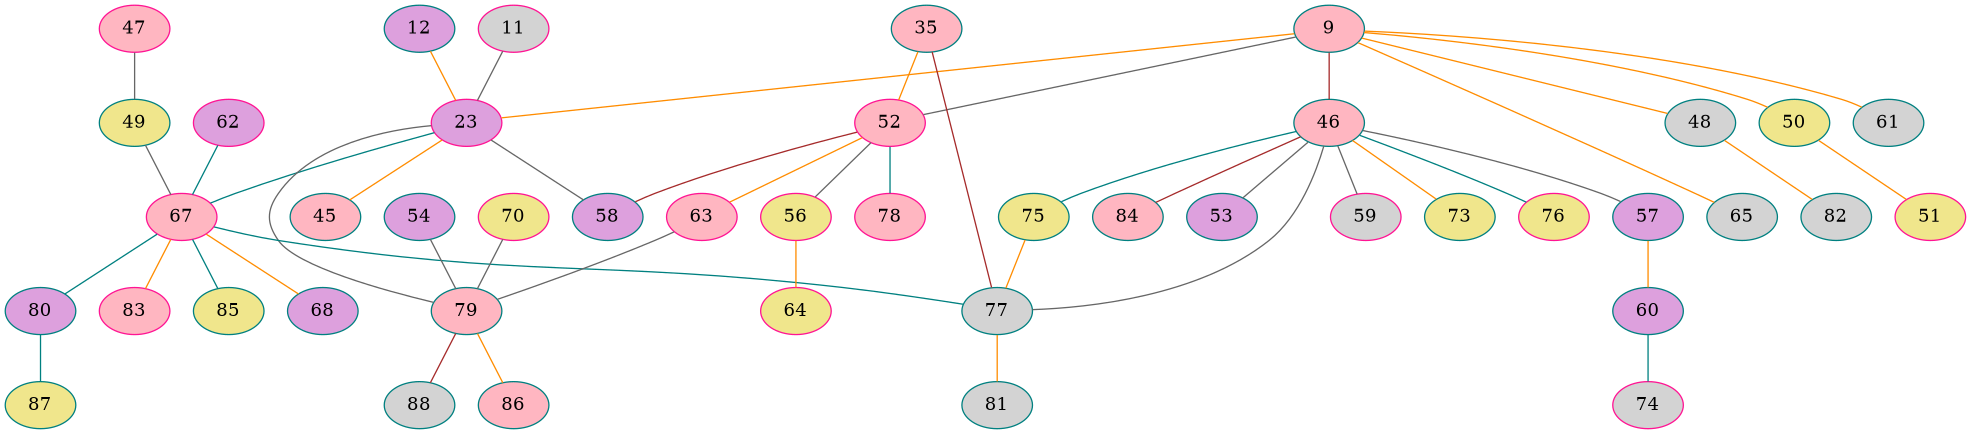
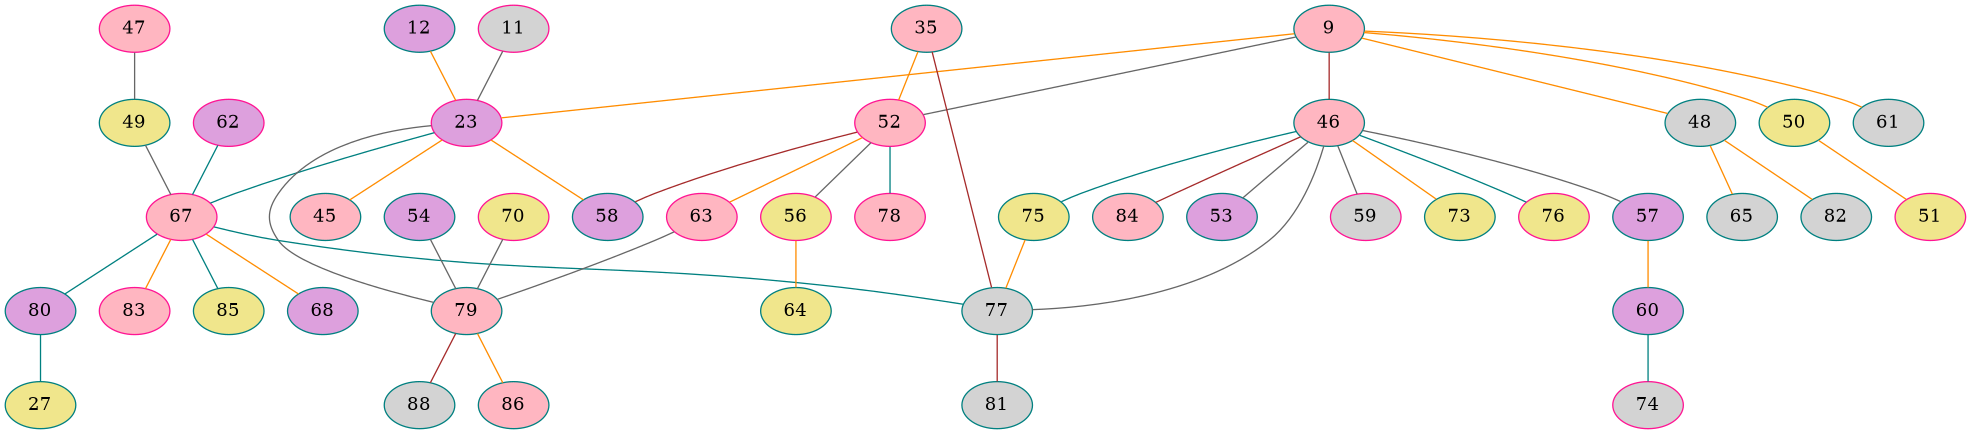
  graph {
    node [color=teal fillcolor=lightpink style=filled]
    edge [color=darkorange]
    9 [super="+1+4"]
    23 [color=deeppink fillcolor=plum super="+7+2"]
    46 [super="+32+40+41"]
    48 [fillcolor=lightgrey super="+25"]
    50 [fillcolor=khaki]
    52 [color=deeppink super="+20+42"]
    61 [fillcolor=lightgrey]
    65 [fillcolor=lightgrey]
    45
    58 [fillcolor=plum super="+31"]
    67 [color=deeppink super="+17+21+26+44"]
    79 [super="+55+66"]
    77 [fillcolor=lightgrey super="+71+36+69"]
    53 [fillcolor=plum super="+19"]
    57 [fillcolor=plum]
    59 [color=deeppink fillcolor=lightgrey]
    73 [fillcolor=khaki]
    75 [fillcolor=khaki super="+72"]
    76 [color=deeppink fillcolor=khaki]
    84
    82 [fillcolor=lightgrey]
    51 [color=deeppink fillcolor=khaki]
    56 [color=deeppink fillcolor=khaki]
    63 [color=deeppink]
    78 [color=deeppink]
    81 [fillcolor=lightgrey]
    11 [color=deeppink fillcolor=lightgrey]
    12 [fillcolor=plum]
    68 [fillcolor=plum]
    80 [fillcolor=plum]
    83 [color=deeppink]
    85 [fillcolor=khaki]
    86
    88 [fillcolor=lightgrey]
    35
    60 [fillcolor=plum]
    49 [fillcolor=khaki super="+27"]
    47 [color=deeppink]
-   64 [color=deeppink fillcolor=khaki]
+   64 [fillcolor=khaki]
    54 [fillcolor=plum]
    74 [color=deeppink fillcolor=lightgrey]
    62 [color=deeppink fillcolor=plum]
-   87 [fillcolor=khaki]
+   87 [fillcolor=khaki label=27]
    70 [color=deeppink fillcolor=khaki]
    9 -- 23 [weight=2]
    9 -- 46 [color=brown]
    9 -- 48
    9 -- 50
    9 -- 52 [color=gray40 weight=2]
    9 -- 61
-   9 -- 65
+   48 -- 65
    23 -- 45
-   23 -- 58 [color=gray40]
+   23 -- 58
    23 -- 67 [color=teal]
    23 -- 79 [color=gray40]
    46 -- 77 [color=gray40]
    46 -- 53 [color=gray40]
    46 -- 57 [color=gray40]
    46 -- 59 [color=gray40]
    46 -- 73
    46 -- 75 [color=teal]
    46 -- 76 [color=teal]
    46 -- 84 [color=brown]
    48 -- 82
    50 -- 51
    52 -- 58 [color=brown]
    52 -- 56 [color=gray40]
    52 -- 63
    52 -- 78 [color=teal]
    67 -- 77 [color=teal]
    67 -- 68
    67 -- 80 [color=teal]
    67 -- 83
    67 -- 85 [color=teal]
    79 -- 86
    79 -- 88 [color=brown]
-   77 -- 81
+   77 -- 81 [color=brown]
    57 -- 60
    75 -- 77
    56 -- 64
    63 -- 79 [color=gray40]
    11 -- 23 [color=gray40]
    12 -- 23
    80 -- 87 [color=teal]
    35 -- 52
    35 -- 77 [color=brown]
    60 -- 74 [color=teal]
    49 -- 67 [color=gray40]
    47 -- 49 [color=gray40]
    54 -- 79 [color=gray40]
    62 -- 67 [color=teal]
    70 -- 79 [color=gray40]
  }
